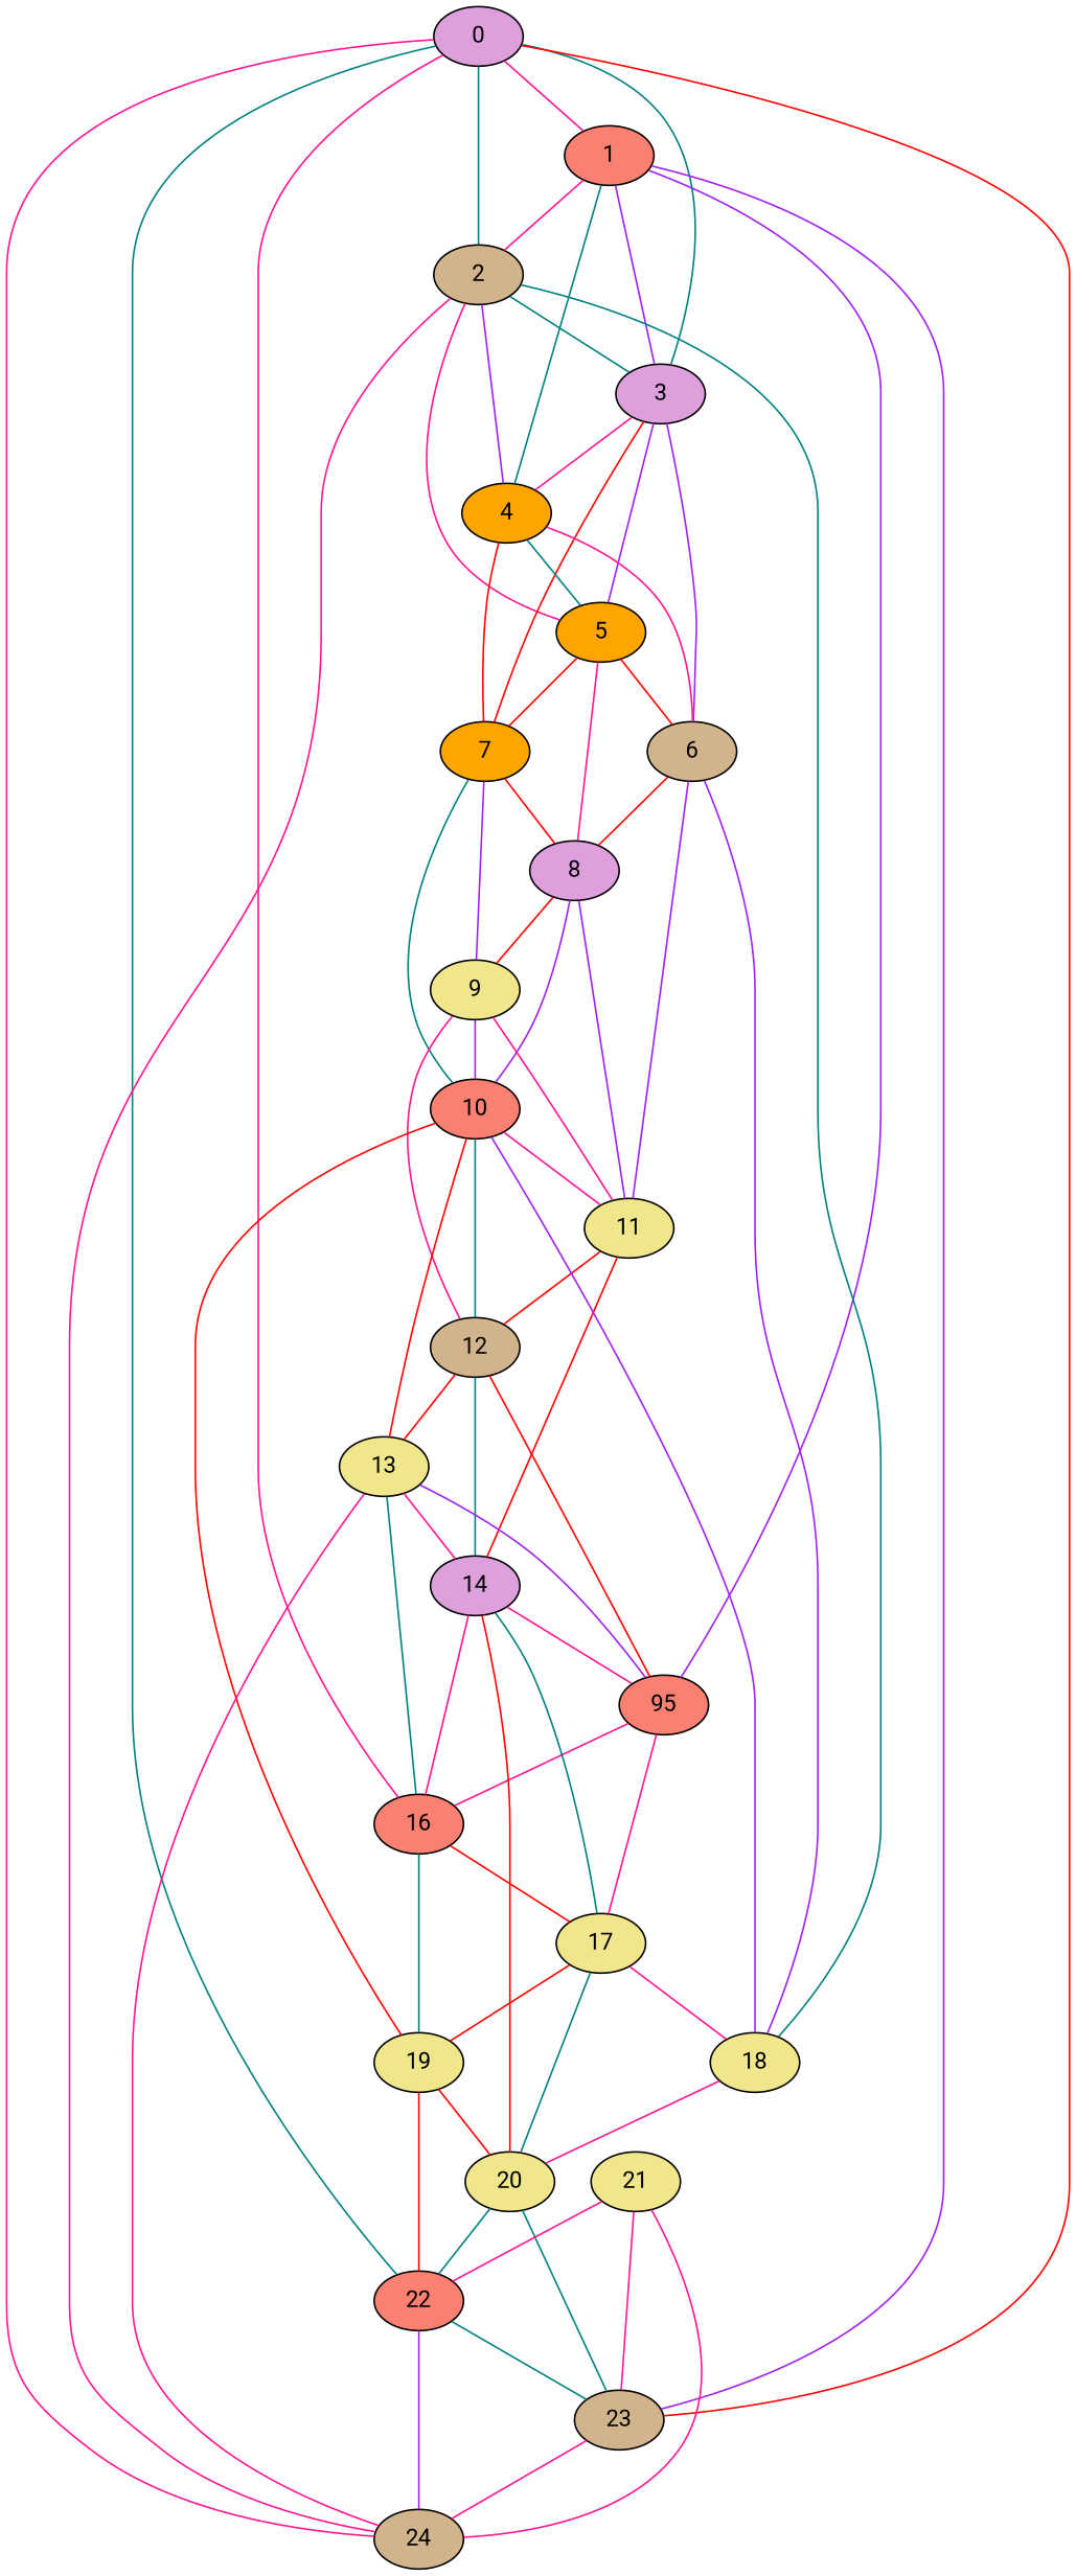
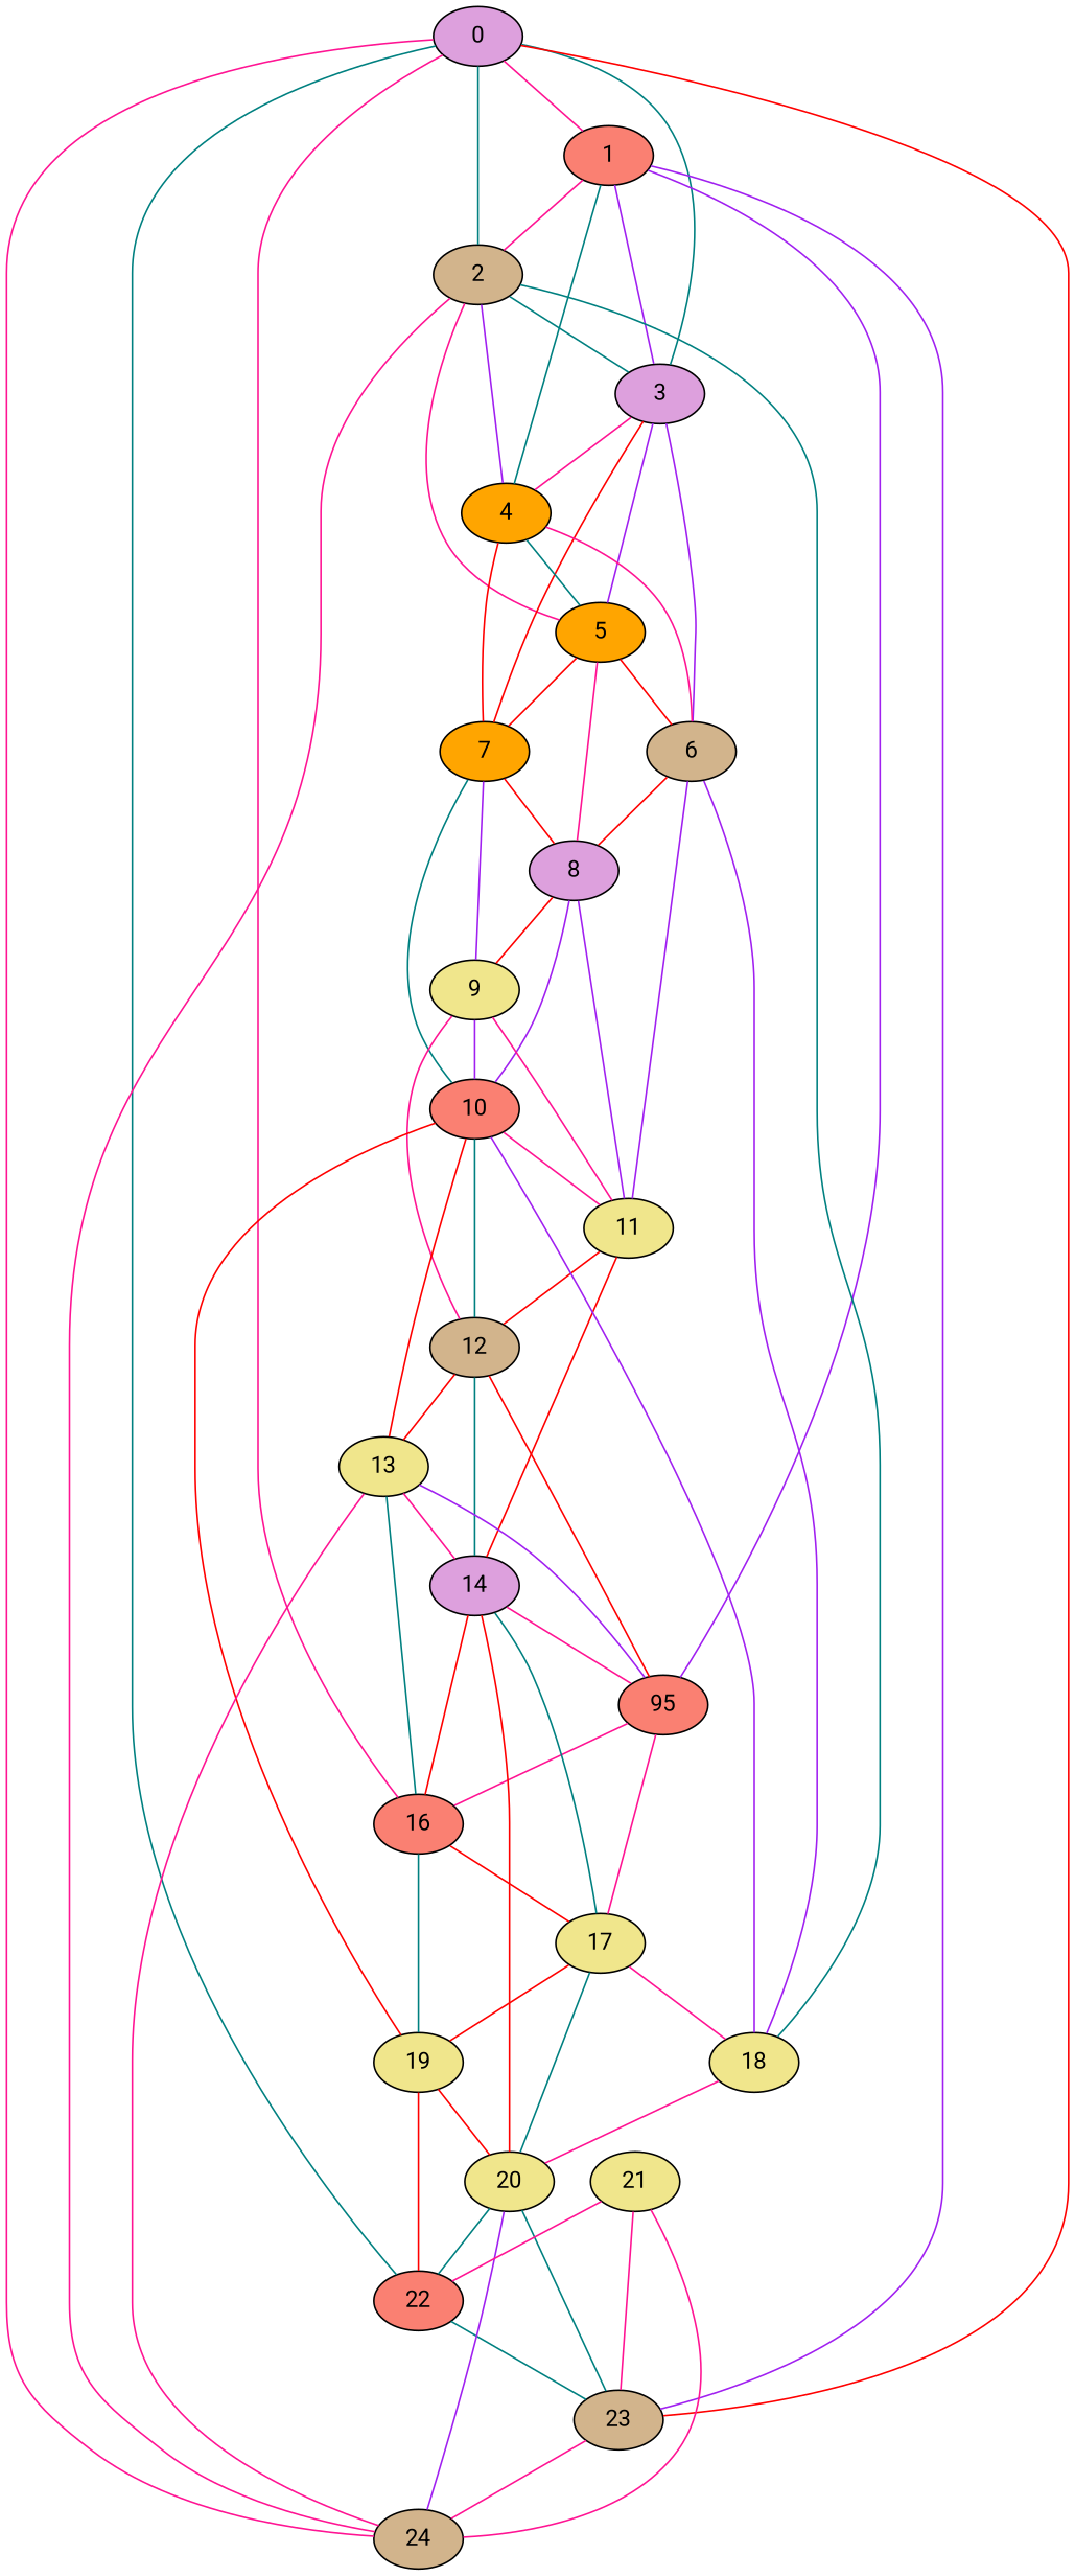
  strict graph {
    fontname=Roboto
    node [fillcolor=khaki fontname=Roboto style=filled]
    edge [color=deeppink fontname=Roboto is_available=True prob=1.0]
    0 [fillcolor=plum]
    1 [fillcolor=salmon]
    2 [fillcolor=tan]
    3 [fillcolor=plum]
    16 [fillcolor=salmon]
    22 [fillcolor=salmon]
    23 [fillcolor=tan]
    24 [fillcolor=tan]
    4 [fillcolor=orange]
    n10 [fillcolor=salmon label=95]
    5 [fillcolor=orange]
    18
    6 [fillcolor=tan]
    7 [fillcolor=orange]
    19
    17
    8 [fillcolor=plum]
    20
    11
    9
    10 [fillcolor=salmon]
    12 [fillcolor=tan]
    14 [fillcolor=plum]
    13
    21
    0 -- 1
    0 -- 2 [color=teal prob=0.949066671143]
    0 -- 3 [color=teal prob=0.346403863095]
    0 -- 16 [prob=0.425143461303]
    0 -- 22 [color=teal prob=0.346475921592]
    0 -- 23 [color=red prob=0.338207803771]
    0 -- 24 [prob=0.222510433662]
    1 -- 2 [prob=0.557910843407]
    1 -- 3 [color=purple prob=0.720022187397]
    1 -- 23 [color=purple prob=0.862623164854]
    1 -- 4 [color=teal prob=0.181287017861]
    1 -- n10 [color=purple prob=0.888251671201]
    2 -- 3 [color=teal prob=0.850717778817]
    2 -- 24
    2 -- 4 [color=purple prob=0.352463147371]
    2 -- 5 [prob=0.0660599543504]
    2 -- 18 [color=teal prob=0.700693042714]
    3 -- 4 [prob=0.526047421625]
    3 -- 5 [color=purple prob=0.474522416088]
    3 -- 6 [color=purple prob=0.97976072819]
    3 -- 7 [color=red prob=0.180320511581]
    16 -- 19 [color=teal prob=0.0942281670704]
    16 -- 17 [color=red prob=0.997149690646]
    22 -- 23 [color=teal prob=0.863692985628]
-   22 -- 24 [color=purple prob=0.234316137612]
+   20 -- 24 [color=purple prob=0.234316137612]
    23 -- 24 [prob=0.548389819433]
    4 -- 5 [color=teal prob=0.712321602759]
    4 -- 6 [prob=0.0143902685028]
    4 -- 7 [color=red prob=0.211694587433]
    n10 -- 16 [prob=0.000722678718551]
    n10 -- 17 [prob=0.13540579545]
    5 -- 6 [color=red prob=0.142803213494]
    5 -- 7 [color=red prob=0.0473363456098]
    5 -- 8 [prob=0.864956771373]
    18 -- 20 [prob=0.173299090235]
    6 -- 18 [color=purple]
    6 -- 8 [color=red prob=0.357780889075]
    6 -- 11 [color=purple]
    7 -- 8 [color=red]
    7 -- 9 [color=purple prob=0.916547256969]
    7 -- 10 [color=teal prob=0.172156886641]
    19 -- 22 [color=red prob=0.118964985189]
    19 -- 20 [color=red prob=0.69473231624]
    17 -- 18
    17 -- 19 [color=red prob=0.922453637394]
    17 -- 20 [color=teal prob=0.368804816596]
    8 -- 11 [color=purple]
    8 -- 9 [color=red prob=0.43729537098]
    8 -- 10 [color=purple prob=0.854456842927]
    20 -- 22 [color=teal prob=0.755156248406]
    20 -- 23 [color=teal prob=0.271002965499]
    11 -- 12 [color=red prob=0.252982965184]
    11 -- 14 [color=red prob=0.56396324584]
    9 -- 11 [prob=0.745558851422]
    9 -- 10 [color=purple]
    9 -- 12 [prob=0.209917770477]
    10 -- 18 [color=purple prob=0.666369076987]
    10 -- 19 [color=red prob=0.0548735189892]
    10 -- 11 [prob=0.0552508452785]
    10 -- 12 [color=teal prob=0.122957738091]
    10 -- 13 [color=red prob=0.0875544728095]
    12 -- n10 [color=red]
    12 -- 14 [color=teal prob=0.960898325269]
    12 -- 13 [color=red prob=0.784452395994]
-   14 -- 16 [prob=0.0577591047474]
+   14 -- 16 [color=red prob=0.0577591047474]
    14 -- n10 [prob=0.620888063538]
    14 -- 17 [color=teal]
    14 -- 20 [color=red prob=0.516630632535]
    13 -- 16 [color=teal prob=0.738111558656]
    13 -- 24 [prob=0.734353401329]
    13 -- n10 [color=purple prob=0.396874339188]
    13 -- 14
    21 -- 22 [prob=0.822990233457]
    21 -- 23 [prob=0.687619821059]
    21 -- 24
  }
